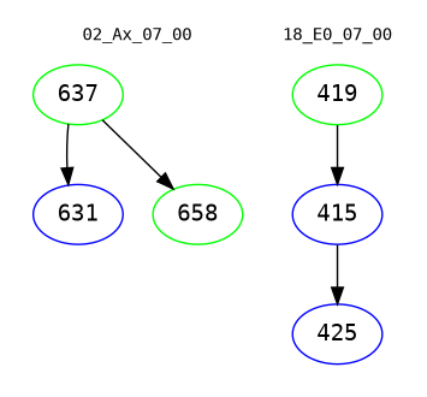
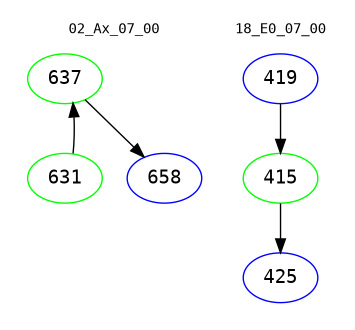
  digraph {
    fontname="DejaVu Sans Mono"
    node [color=green fontname="DejaVu Sans Mono"]
    edge [color=black fontname="DejaVu Sans Mono"]
    n1 [label=637]
-   n2 [color=blue label=631]
-   n3 [label=658]
-   n4 [label=419]
-   n5 [color=blue label=415]
+   n2 [label=631]
+   n3 [color=blue label=658]
+   n4 [color=blue label=419]
+   n5 [label=415]
    n6 [color=blue label=425]
    subgraph cluster_1 {
      color=white
      fontsize=10
      label="02_Ax_07_00"
      n1
      n2
      n3
    }
    subgraph cluster_2 {
      color=white
      fontsize=10
      label="18_E0_07_00"
      n4
      n5
      n6
    }
-   n1 -> n2
+   n2 -> n1
    n1 -> n3
    n4 -> n5
    n5 -> n6
  }
